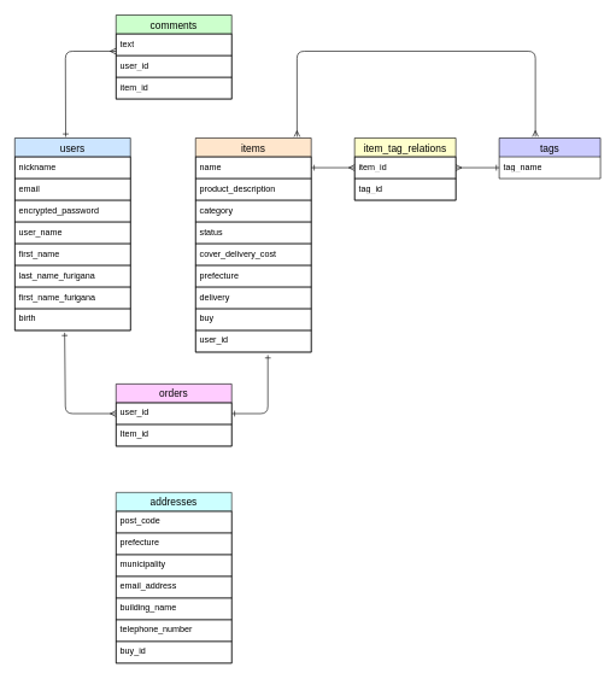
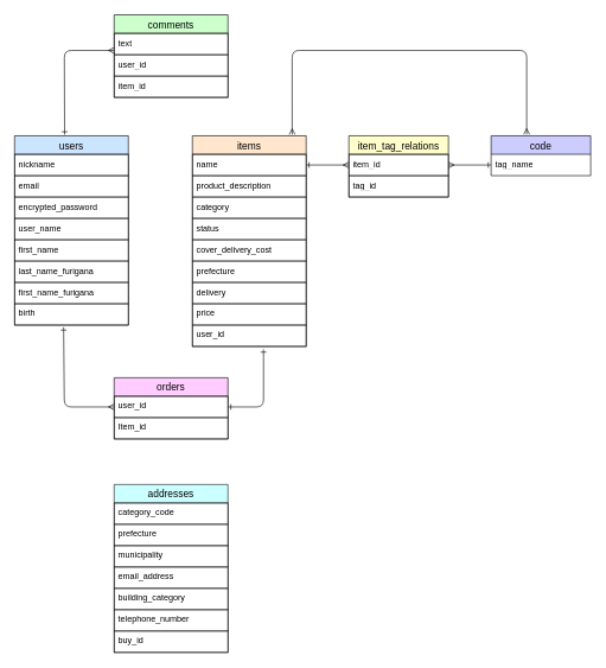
  <mxCell id="0" />
  <mxCell id="1" parent="0" />
  <mxCell id="2" value="users" style="swimlane;fontStyle=0;childLayout=stackLayout;horizontal=1;startSize=26;horizontalStack=0;resizeParent=1;resizeParentMax=0;resizeLast=0;collapsible=1;marginBottom=0;align=center;fontSize=14;fillColor=#CCE5FF;" parent="1" vertex="1"><mxGeometry x="20" y="190" width="160" height="266" as="geometry"><mxRectangle x="90" y="100" width="60" height="30" as="alternateBounds" /></mxGeometry></mxCell>
  <mxCell id="3" value="nickname" style="text;strokeColor=#1A1A1A;fillColor=none;spacingLeft=4;spacingRight=4;overflow=hidden;rotatable=0;points=[[0,0.5],[1,0.5]];portConstraint=eastwest;fontSize=12;" parent="2" vertex="1"><mxGeometry y="26" width="160" height="30" as="geometry" /></mxCell>
  <mxCell id="4" value="email" style="text;strokeColor=#1A1A1A;fillColor=none;spacingLeft=4;spacingRight=4;overflow=hidden;rotatable=0;points=[[0,0.5],[1,0.5]];portConstraint=eastwest;fontSize=12;" parent="2" vertex="1"><mxGeometry y="56" width="160" height="30" as="geometry" /></mxCell>
  <mxCell id="5" value="encrypted_password" style="text;strokeColor=#1A1A1A;fillColor=none;spacingLeft=4;spacingRight=4;overflow=hidden;rotatable=0;points=[[0,0.5],[1,0.5]];portConstraint=eastwest;fontSize=12;" parent="2" vertex="1"><mxGeometry y="86" width="160" height="30" as="geometry" /></mxCell>
  <mxCell id="6" value="user_name" style="text;strokeColor=#1A1A1A;fillColor=none;spacingLeft=4;spacingRight=4;overflow=hidden;rotatable=0;points=[[0,0.5],[1,0.5]];portConstraint=eastwest;fontSize=12;" parent="2" vertex="1"><mxGeometry y="116" width="160" height="30" as="geometry" /></mxCell>
  <mxCell id="7" value="first_name" style="text;strokeColor=#1A1A1A;fillColor=none;spacingLeft=4;spacingRight=4;overflow=hidden;rotatable=0;points=[[0,0.5],[1,0.5]];portConstraint=eastwest;fontSize=12;" parent="2" vertex="1"><mxGeometry y="146" width="160" height="30" as="geometry" /></mxCell>
  <mxCell id="8" value="last_name_furigana" style="text;strokeColor=#1A1A1A;fillColor=none;spacingLeft=4;spacingRight=4;overflow=hidden;rotatable=0;points=[[0,0.5],[1,0.5]];portConstraint=eastwest;fontSize=12;" parent="2" vertex="1"><mxGeometry y="176" width="160" height="30" as="geometry" /></mxCell>
  <mxCell id="9" value="first_name_furigana" style="text;strokeColor=#1A1A1A;fillColor=none;spacingLeft=4;spacingRight=4;overflow=hidden;rotatable=0;points=[[0,0.5],[1,0.5]];portConstraint=eastwest;fontSize=12;" parent="2" vertex="1"><mxGeometry y="206" width="160" height="30" as="geometry" /></mxCell>
  <mxCell id="10" value="birth" style="text;strokeColor=#1A1A1A;fillColor=none;spacingLeft=4;spacingRight=4;overflow=hidden;rotatable=0;points=[[0,0.5],[1,0.5]];portConstraint=eastwest;fontSize=12;" parent="2" vertex="1"><mxGeometry y="236" width="160" height="30" as="geometry" /></mxCell>
  <mxCell id="11" value="items" style="swimlane;fontStyle=0;childLayout=stackLayout;horizontal=1;startSize=26;horizontalStack=0;resizeParent=1;resizeParentMax=0;resizeLast=0;collapsible=1;marginBottom=0;align=center;fontSize=14;fillColor=#FFE6CC;" parent="1" vertex="1"><mxGeometry x="270" y="190" width="160" height="296" as="geometry"><mxRectangle x="90" y="100" width="60" height="30" as="alternateBounds" /></mxGeometry></mxCell>
  <mxCell id="12" value="name" style="text;strokeColor=#1A1A1A;fillColor=none;spacingLeft=4;spacingRight=4;overflow=hidden;rotatable=0;points=[[0,0.5],[1,0.5]];portConstraint=eastwest;fontSize=12;" parent="11" vertex="1"><mxGeometry y="26" width="160" height="30" as="geometry" /></mxCell>
  <mxCell id="13" value="product_description" style="text;strokeColor=#1A1A1A;fillColor=none;spacingLeft=4;spacingRight=4;overflow=hidden;rotatable=0;points=[[0,0.5],[1,0.5]];portConstraint=eastwest;fontSize=12;" parent="11" vertex="1"><mxGeometry y="56" width="160" height="30" as="geometry" /></mxCell>
  <mxCell id="14" value="category" style="text;strokeColor=#1A1A1A;fillColor=none;spacingLeft=4;spacingRight=4;overflow=hidden;rotatable=0;points=[[0,0.5],[1,0.5]];portConstraint=eastwest;fontSize=12;" parent="11" vertex="1"><mxGeometry y="86" width="160" height="30" as="geometry" /></mxCell>
  <mxCell id="15" value="status" style="text;strokeColor=#1A1A1A;fillColor=none;spacingLeft=4;spacingRight=4;overflow=hidden;rotatable=0;points=[[0,0.5],[1,0.5]];portConstraint=eastwest;fontSize=12;" parent="11" vertex="1"><mxGeometry y="116" width="160" height="30" as="geometry" /></mxCell>
  <mxCell id="16" value="cover_delivery_cost" style="text;strokeColor=#1A1A1A;fillColor=none;spacingLeft=4;spacingRight=4;overflow=hidden;rotatable=0;points=[[0,0.5],[1,0.5]];portConstraint=eastwest;fontSize=12;" parent="11" vertex="1"><mxGeometry y="146" width="160" height="30" as="geometry" /></mxCell>
  <mxCell id="17" value="prefecture" style="text;strokeColor=#1A1A1A;fillColor=none;spacingLeft=4;spacingRight=4;overflow=hidden;rotatable=0;points=[[0,0.5],[1,0.5]];portConstraint=eastwest;fontSize=12;" parent="11" vertex="1"><mxGeometry y="176" width="160" height="30" as="geometry" /></mxCell>
  <mxCell id="18" value="delivery" style="text;strokeColor=#1A1A1A;fillColor=none;spacingLeft=4;spacingRight=4;overflow=hidden;rotatable=0;points=[[0,0.5],[1,0.5]];portConstraint=eastwest;fontSize=12;" parent="11" vertex="1"><mxGeometry y="206" width="160" height="30" as="geometry" /></mxCell>
- <mxCell id="19" value="buy" style="text;strokeColor=#1A1A1A;fillColor=none;spacingLeft=4;spacingRight=4;overflow=hidden;rotatable=0;points=[[0,0.5],[1,0.5]];portConstraint=eastwest;fontSize=12;" parent="11" vertex="1"><mxGeometry y="236" width="160" height="30" as="geometry" /></mxCell>
+ <mxCell id="19" value="price" style="text;strokeColor=#1A1A1A;fillColor=none;spacingLeft=4;spacingRight=4;overflow=hidden;rotatable=0;points=[[0,0.5],[1,0.5]];portConstraint=eastwest;fontSize=12;" parent="11" vertex="1"><mxGeometry y="236" width="160" height="30" as="geometry" /></mxCell>
  <mxCell id="20" value="user_id" style="text;strokeColor=#1A1A1A;fillColor=none;spacingLeft=4;spacingRight=4;overflow=hidden;rotatable=0;points=[[0,0.5],[1,0.5]];portConstraint=eastwest;fontSize=12;" parent="11" vertex="1"><mxGeometry y="266" width="160" height="30" as="geometry" /></mxCell>
  <mxCell id="21" style="edgeStyle=none;jumpSize=6;html=1;exitX=0;exitY=0.5;exitDx=0;exitDy=0;strokeWidth=1;startArrow=ERmany;startFill=0;endArrow=ERone;endFill=0;endSize=6;entryX=0.431;entryY=1.1;entryDx=0;entryDy=0;entryPerimeter=0;" parent="1" source="24" target="10" edge="1"><mxGeometry relative="1" as="geometry"><Array as="points"><mxPoint x="90" y="571" /></Array><mxPoint x="200" y="591" as="sourcePoint" /><mxPoint x="120" y="513" as="targetPoint" /></mxGeometry></mxCell>
  <mxCell id="22" style="edgeStyle=none;jumpSize=6;html=1;exitX=1;exitY=0.5;exitDx=0;exitDy=0;strokeWidth=1;startArrow=ERone;startFill=0;endArrow=ERone;endFill=0;endSize=6;" parent="1" source="24" edge="1"><mxGeometry relative="1" as="geometry"><mxPoint x="370" y="490" as="targetPoint" /><Array as="points"><mxPoint x="370" y="571" /></Array></mxGeometry></mxCell>
  <mxCell id="23" value="orders" style="swimlane;fontStyle=0;childLayout=stackLayout;horizontal=1;startSize=26;horizontalStack=0;resizeParent=1;resizeParentMax=0;resizeLast=0;collapsible=1;marginBottom=0;align=center;fontSize=14;fillColor=#FFCCFF;" parent="1" vertex="1"><mxGeometry x="160" y="530" width="160" height="86" as="geometry"><mxRectangle x="90" y="100" width="60" height="30" as="alternateBounds" /></mxGeometry></mxCell>
  <mxCell id="24" value="user_id" style="text;strokeColor=#1A1A1A;fillColor=none;spacingLeft=4;spacingRight=4;overflow=hidden;rotatable=0;points=[[0,0.5],[1,0.5]];portConstraint=eastwest;fontSize=12;" parent="23" vertex="1"><mxGeometry y="26" width="160" height="30" as="geometry" /></mxCell>
  <mxCell id="25" value="Item_id" style="text;strokeColor=#1A1A1A;fillColor=none;spacingLeft=4;spacingRight=4;overflow=hidden;rotatable=0;points=[[0,0.5],[1,0.5]];portConstraint=eastwest;fontSize=12;" parent="23" vertex="1"><mxGeometry y="56" width="160" height="30" as="geometry" /></mxCell>
  <mxCell id="26" value="addresses" style="swimlane;fontStyle=0;childLayout=stackLayout;horizontal=1;startSize=26;horizontalStack=0;resizeParent=1;resizeParentMax=0;resizeLast=0;collapsible=1;marginBottom=0;align=center;fontSize=14;fillColor=#CCFFFF;strokeColor=#1A1A1A;" parent="1" vertex="1"><mxGeometry x="160" y="680" width="160" height="236" as="geometry"><mxRectangle x="90" y="100" width="60" height="30" as="alternateBounds" /></mxGeometry></mxCell>
- <mxCell id="27" value="post_code" style="text;strokeColor=#1A1A1A;fillColor=none;spacingLeft=4;spacingRight=4;overflow=hidden;rotatable=0;points=[[0,0.5],[1,0.5]];portConstraint=eastwest;fontSize=12;" parent="26" vertex="1"><mxGeometry y="26" width="160" height="30" as="geometry" /></mxCell>
+ <mxCell id="27" value="category_code" style="text;strokeColor=#1A1A1A;fillColor=none;spacingLeft=4;spacingRight=4;overflow=hidden;rotatable=0;points=[[0,0.5],[1,0.5]];portConstraint=eastwest;fontSize=12;" parent="26" vertex="1"><mxGeometry y="26" width="160" height="30" as="geometry" /></mxCell>
  <mxCell id="28" value="prefecture" style="text;strokeColor=#1A1A1A;fillColor=none;spacingLeft=4;spacingRight=4;overflow=hidden;rotatable=0;points=[[0,0.5],[1,0.5]];portConstraint=eastwest;fontSize=12;" parent="26" vertex="1"><mxGeometry y="56" width="160" height="30" as="geometry" /></mxCell>
  <mxCell id="29" value="municipality " style="text;strokeColor=#1A1A1A;fillColor=none;spacingLeft=4;spacingRight=4;overflow=hidden;rotatable=0;points=[[0,0.5],[1,0.5]];portConstraint=eastwest;fontSize=12;" parent="26" vertex="1"><mxGeometry y="86" width="160" height="30" as="geometry" /></mxCell>
  <mxCell id="30" value="email_address" style="text;strokeColor=#1A1A1A;fillColor=none;spacingLeft=4;spacingRight=4;overflow=hidden;rotatable=0;points=[[0,0.5],[1,0.5]];portConstraint=eastwest;fontSize=12;" parent="26" vertex="1"><mxGeometry y="116" width="160" height="30" as="geometry" /></mxCell>
- <mxCell id="31" value="building_name" style="text;strokeColor=#1A1A1A;fillColor=none;spacingLeft=4;spacingRight=4;overflow=hidden;rotatable=0;points=[[0,0.5],[1,0.5]];portConstraint=eastwest;fontSize=12;" parent="26" vertex="1"><mxGeometry y="146" width="160" height="30" as="geometry" /></mxCell>
+ <mxCell id="31" value="building_category" style="text;strokeColor=#1A1A1A;fillColor=none;spacingLeft=4;spacingRight=4;overflow=hidden;rotatable=0;points=[[0,0.5],[1,0.5]];portConstraint=eastwest;fontSize=12;" parent="26" vertex="1"><mxGeometry y="146" width="160" height="30" as="geometry" /></mxCell>
  <mxCell id="32" value="telephone_number" style="text;strokeColor=#1A1A1A;fillColor=none;spacingLeft=4;spacingRight=4;overflow=hidden;rotatable=0;points=[[0,0.5],[1,0.5]];portConstraint=eastwest;fontSize=12;" parent="26" vertex="1"><mxGeometry y="176" width="160" height="30" as="geometry" /></mxCell>
  <mxCell id="33" value="buy_id" style="text;strokeColor=#1A1A1A;fillColor=none;spacingLeft=4;spacingRight=4;overflow=hidden;rotatable=0;points=[[0,0.5],[1,0.5]];portConstraint=eastwest;fontSize=12;" parent="26" vertex="1"><mxGeometry y="206" width="160" height="30" as="geometry" /></mxCell>
  <mxCell id="34" style="edgeStyle=none;jumpSize=6;html=1;exitX=1;exitY=0.5;exitDx=0;exitDy=0;strokeWidth=1;startArrow=ERone;startFill=0;endArrow=ERmany;endFill=0;endSize=6;entryX=0;entryY=0.5;entryDx=0;entryDy=0;" parent="1" source="12" target="41" edge="1"><mxGeometry relative="1" as="geometry"><mxPoint x="430" y="250" as="sourcePoint" /><mxPoint x="486.36" y="249.66" as="targetPoint" /></mxGeometry></mxCell>
  <mxCell id="35" value="comments" style="swimlane;fontStyle=0;childLayout=stackLayout;horizontal=1;startSize=26;horizontalStack=0;resizeParent=1;resizeParentMax=0;resizeLast=0;collapsible=1;marginBottom=0;align=center;fontSize=14;fillColor=#CCFFCC;" parent="1" vertex="1"><mxGeometry x="160" y="20" width="160" height="116" as="geometry" /></mxCell>
  <mxCell id="36" value="text&lt;div&gt;&lt;br&gt;&lt;/div&gt;&lt;div&gt;&lt;br&gt;&lt;/div&gt;" style="text;strokeColor=#1A1A1A;fillColor=none;spacingLeft=4;spacingRight=4;overflow=hidden;rotatable=0;points=[[0,0.5],[1,0.5]];portConstraint=eastwest;fontSize=12;whiteSpace=wrap;html=1;" parent="35" vertex="1"><mxGeometry y="26" width="160" height="30" as="geometry" /></mxCell>
  <mxCell id="37" value="user_id" style="text;strokeColor=#1A1A1A;fillColor=none;spacingLeft=4;spacingRight=4;overflow=hidden;rotatable=0;points=[[0,0.5],[1,0.5]];portConstraint=eastwest;fontSize=12;whiteSpace=wrap;html=1;" parent="35" vertex="1"><mxGeometry y="56" width="160" height="30" as="geometry" /></mxCell>
  <mxCell id="38" value="item_id" style="text;strokeColor=#1A1A1A;fillColor=none;spacingLeft=4;spacingRight=4;overflow=hidden;rotatable=0;points=[[0,0.5],[1,0.5]];portConstraint=eastwest;fontSize=12;whiteSpace=wrap;html=1;" parent="35" vertex="1"><mxGeometry y="86" width="160" height="30" as="geometry" /></mxCell>
  <mxCell id="39" style="edgeStyle=none;jumpSize=6;html=1;exitX=0.44;exitY=-0.006;exitDx=0;exitDy=0;entryX=0;entryY=0.5;entryDx=0;entryDy=0;strokeWidth=1;startArrow=ERone;startFill=0;endArrow=ERmany;endFill=0;endSize=6;exitPerimeter=0;" parent="1" source="2" edge="1"><mxGeometry relative="1" as="geometry"><mxPoint x="20" y="70" as="sourcePoint" /><mxPoint x="160" y="70" as="targetPoint" /><Array as="points"><mxPoint x="90" y="70" /></Array></mxGeometry></mxCell>
  <mxCell id="40" value="item_tag_relations" style="swimlane;fontStyle=0;childLayout=stackLayout;horizontal=1;startSize=26;horizontalStack=0;resizeParent=1;resizeParentMax=0;resizeLast=0;collapsible=1;marginBottom=0;align=center;fontSize=14;fillColor=#FFFFCC;" parent="1" vertex="1"><mxGeometry x="490" y="190" width="140" height="86" as="geometry" /></mxCell>
  <mxCell id="41" value="item_id" style="text;strokeColor=#1A1A1A;fillColor=none;spacingLeft=4;spacingRight=4;overflow=hidden;rotatable=0;points=[[0,0.5],[1,0.5]];portConstraint=eastwest;fontSize=12;whiteSpace=wrap;html=1;" parent="40" vertex="1"><mxGeometry y="26" width="140" height="30" as="geometry" /></mxCell>
  <mxCell id="42" value="tag_id" style="text;strokeColor=#1A1A1A;fillColor=none;spacingLeft=4;spacingRight=4;overflow=hidden;rotatable=0;points=[[0,0.5],[1,0.5]];portConstraint=eastwest;fontSize=12;whiteSpace=wrap;html=1;" parent="40" vertex="1"><mxGeometry y="56" width="140" height="30" as="geometry" /></mxCell>
- <mxCell id="43" value="tags" style="swimlane;fontStyle=0;childLayout=stackLayout;horizontal=1;startSize=26;horizontalStack=0;resizeParent=1;resizeParentMax=0;resizeLast=0;collapsible=1;marginBottom=0;align=center;fontSize=14;fillColor=#CCCCFF;" parent="1" vertex="1"><mxGeometry x="690" y="190" width="140" height="56" as="geometry" /></mxCell>
+ <mxCell id="43" value="code" style="swimlane;fontStyle=0;childLayout=stackLayout;horizontal=1;startSize=26;horizontalStack=0;resizeParent=1;resizeParentMax=0;resizeLast=0;collapsible=1;marginBottom=0;align=center;fontSize=14;fillColor=#CCCCFF;" parent="1" vertex="1"><mxGeometry x="690" y="190" width="140" height="56" as="geometry" /></mxCell>
  <mxCell id="44" value="tag_name" style="text;strokeColor=none;fillColor=none;spacingLeft=4;spacingRight=4;overflow=hidden;rotatable=0;points=[[0,0.5],[1,0.5]];portConstraint=eastwest;fontSize=12;whiteSpace=wrap;html=1;" parent="43" vertex="1"><mxGeometry y="26" width="140" height="30" as="geometry" /></mxCell>
  <mxCell id="45" style="edgeStyle=none;jumpSize=6;html=1;exitX=0;exitY=0.5;exitDx=0;exitDy=0;strokeWidth=1;startArrow=ERone;startFill=0;endArrow=ERmany;endFill=0;endSize=6;entryX=1;entryY=0.5;entryDx=0;entryDy=0;" parent="1" source="44" target="41" edge="1"><mxGeometry relative="1" as="geometry"><mxPoint x="680" y="260" as="sourcePoint" /><mxPoint x="632" y="230" as="targetPoint" /></mxGeometry></mxCell>
  <mxCell id="46" value="" style="edgeStyle=orthogonalEdgeStyle;fontSize=12;html=1;endArrow=ERmany;startArrow=ERmany;exitX=0.877;exitY=-0.006;exitDx=0;exitDy=0;exitPerimeter=0;" parent="1" source="11" edge="1"><mxGeometry width="100" height="100" relative="1" as="geometry"><mxPoint x="410" y="180" as="sourcePoint" /><mxPoint x="740" y="188" as="targetPoint" /><Array as="points"><mxPoint x="410" y="70" /><mxPoint x="740" y="70" /></Array></mxGeometry></mxCell>
